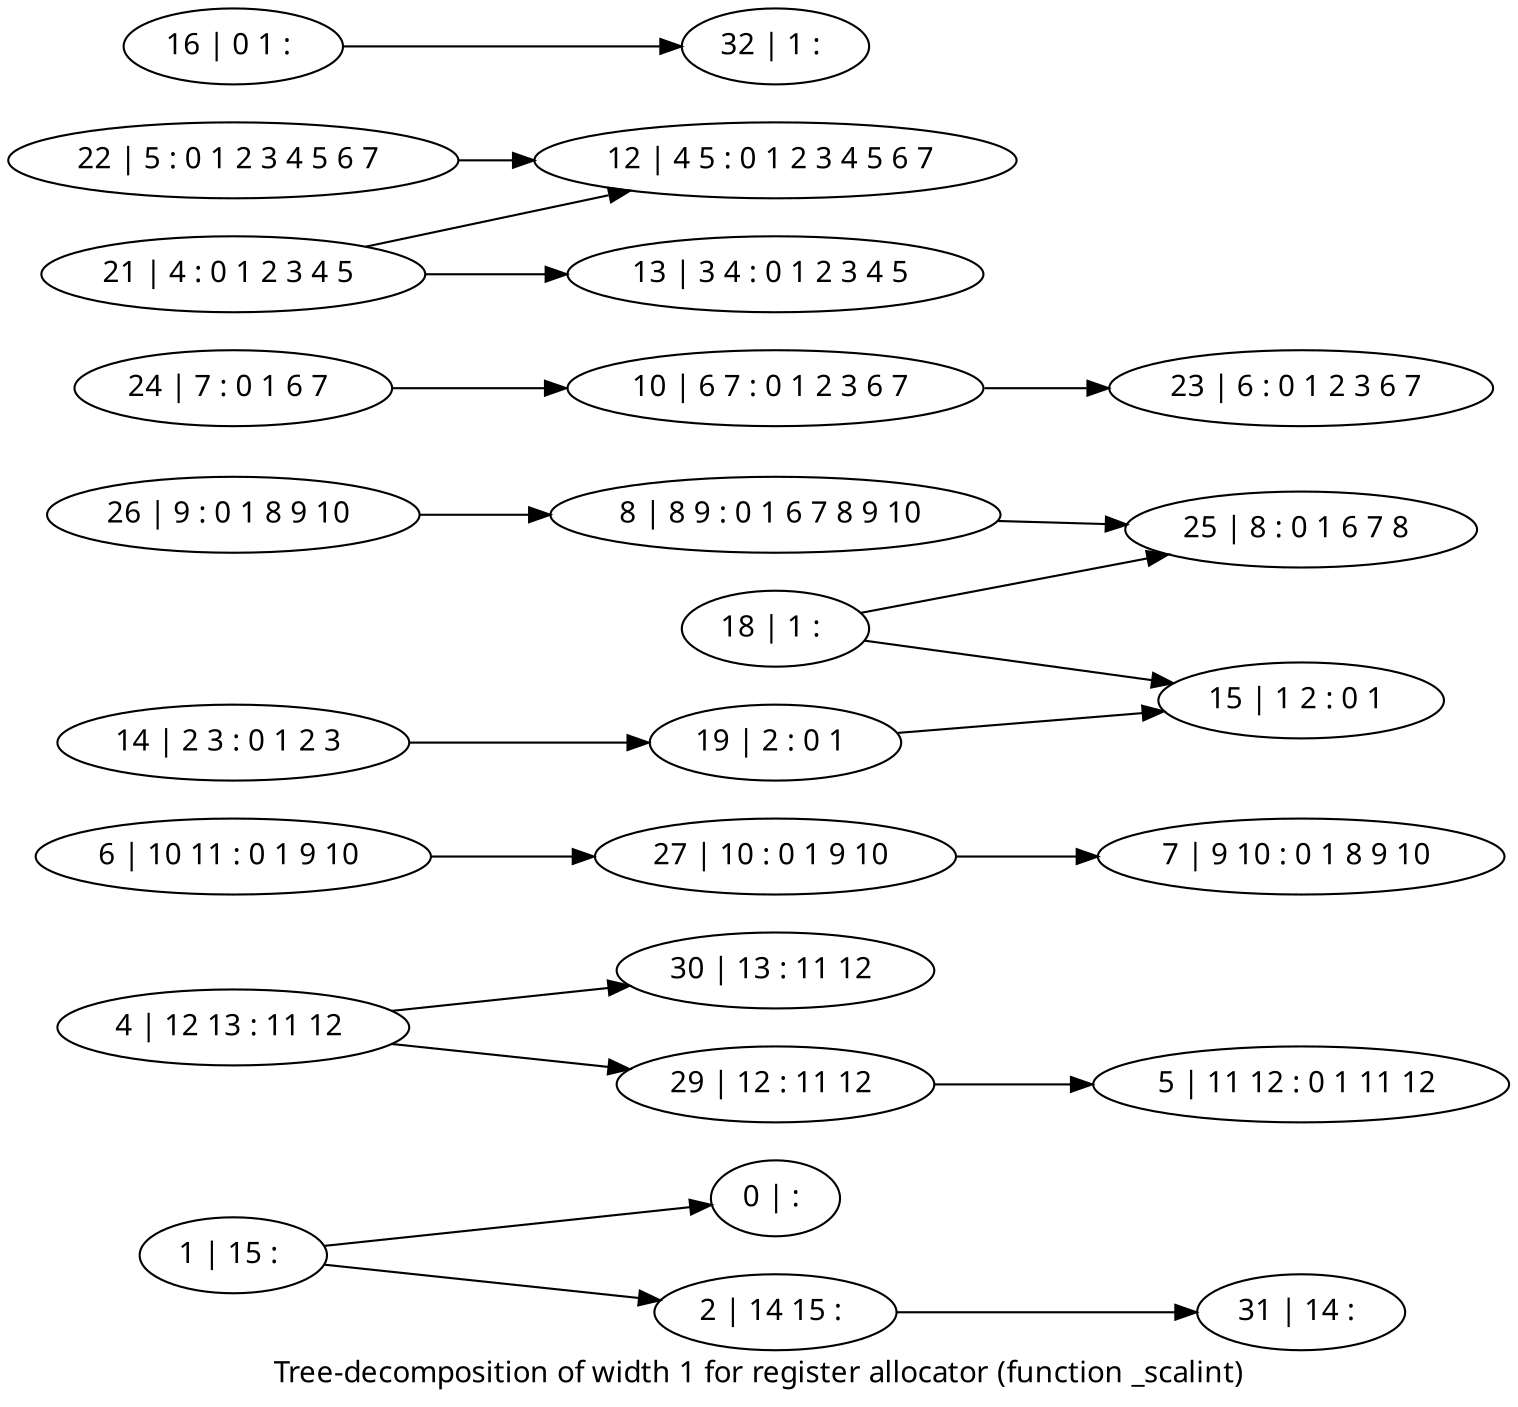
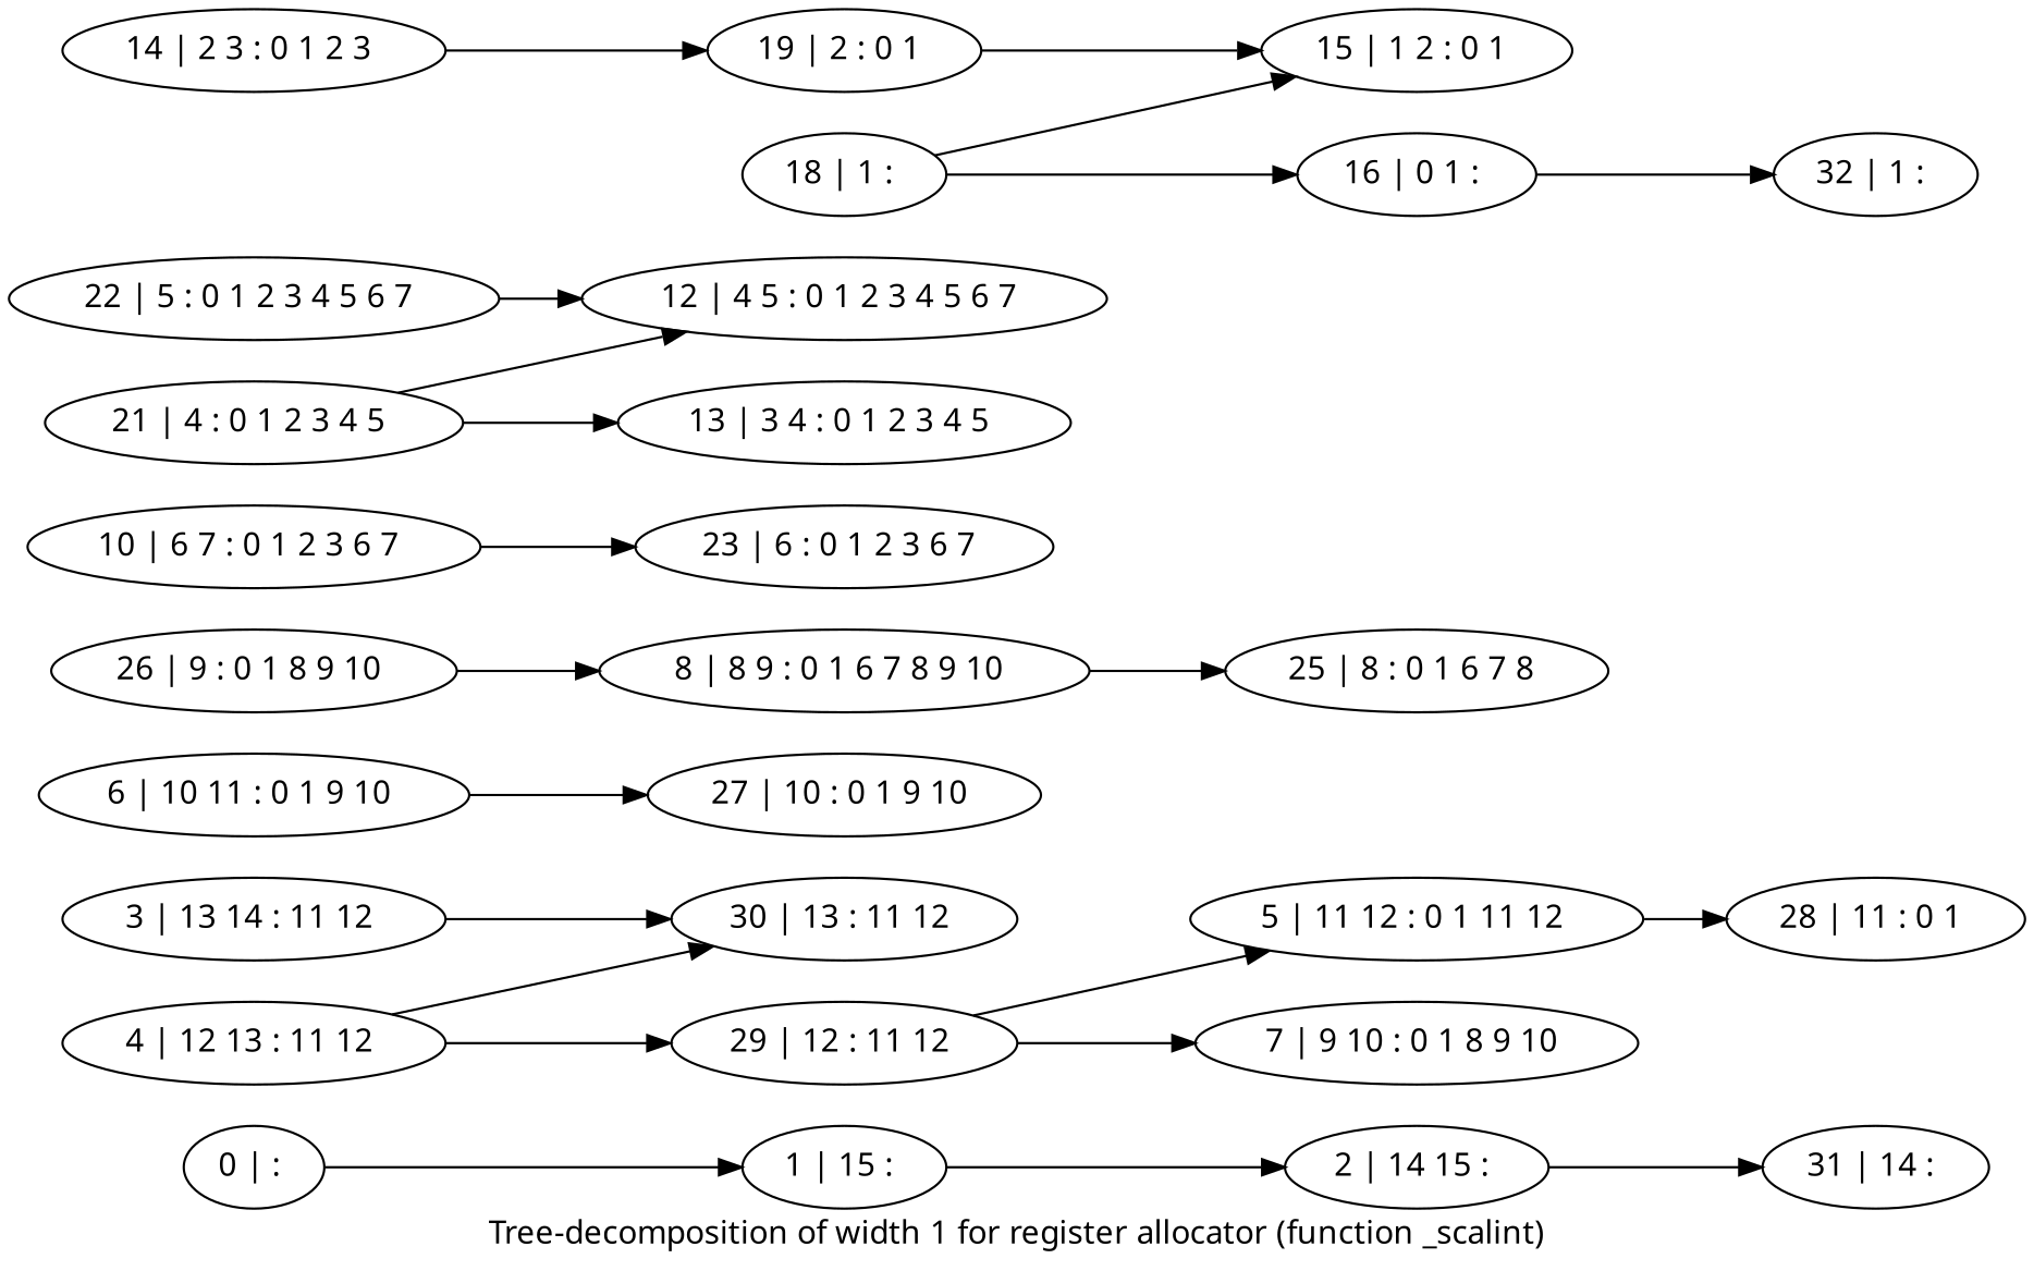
  digraph {
    fontname="Noto Sans"
    label="Tree-decomposition of width 1 for register allocator (function _scalint)"
    rankdir=LR
    node [fontname="Noto Sans"]
    edge [fontname="Noto Sans"]
    n1 [label="0 | : "]
    n2 [label="1 | 15 : "]
    n3 [label="2 | 14 15 : "]
    n4 [label="31 | 14 : "]
+   n5 [label="3 | 13 14 : 11 12 "]
    n6 [label="30 | 13 : 11 12 "]
    n7 [label="4 | 12 13 : 11 12 "]
    n8 [label="29 | 12 : 11 12 "]
    n9 [label="5 | 11 12 : 0 1 11 12 "]
+   n10 [label="28 | 11 : 0 1 "]
    n11 [label="6 | 10 11 : 0 1 9 10 "]
    n12 [label="27 | 10 : 0 1 9 10 "]
    n13 [label="7 | 9 10 : 0 1 8 9 10 "]
    n14 [label="26 | 9 : 0 1 8 9 10 "]
    n15 [label="8 | 8 9 : 0 1 6 7 8 9 10 "]
    n16 [label="25 | 8 : 0 1 6 7 8 "]
-   n17 [label="24 | 7 : 0 1 6 7 "]
    n18 [label="10 | 6 7 : 0 1 2 3 6 7 "]
    n19 [label="23 | 6 : 0 1 2 3 6 7 "]
    n20 [label="22 | 5 : 0 1 2 3 4 5 6 7 "]
    n21 [label="12 | 4 5 : 0 1 2 3 4 5 6 7 "]
    n22 [label="21 | 4 : 0 1 2 3 4 5 "]
    n23 [label="13 | 3 4 : 0 1 2 3 4 5 "]
    n24 [label="14 | 2 3 : 0 1 2 3 "]
    n25 [label="19 | 2 : 0 1 "]
    n26 [label="15 | 1 2 : 0 1 "]
    n27 [label="18 | 1 : "]
    n28 [label="16 | 0 1 : "]
    n29 [label="32 | 1 : "]
-   n2 -> n1
+   n1 -> n2
    n2 -> n3
    n3 -> n4
+   n5 -> n6
    n7 -> n6
    n7 -> n8
    n8 -> n9
+   n9 -> n10
    n11 -> n12
-   n12 -> n13
+   n8 -> n13
    n14 -> n15
    n15 -> n16
-   n17 -> n18
    n18 -> n19
    n20 -> n21
    n22 -> n21
    n22 -> n23
    n24 -> n25
    n25 -> n26
    n27 -> n26
-   n27 -> n16
+   n27 -> n28
    n28 -> n29
  }
